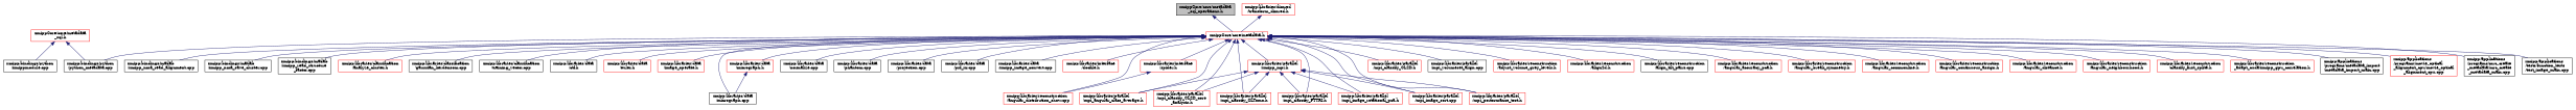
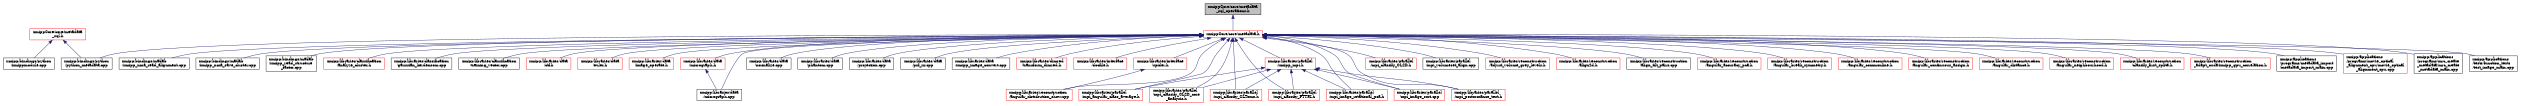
  digraph {
    fontname="DejaVu Serif"
    node [color=red fillcolor=white fontname="DejaVu Serif" fontsize=10 shape=record style=filled]
    edge [color=midnightblue dir=back fontname="DejaVu Serif" fontsize=10 labelfontname=Helvetica labelfontsize=10 style=solid]
    n1 [color=black fillcolor=grey75 fontcolor=black height=0.2 label="xmippCore/core/metadata\l_sql_operations.h" width=0.4]
    n2 [height=0.2 label="xmippCore/core/metadata.h" width=0.4]
    n3 [height=0.2 label="xmipp/libraries/reconstruction\l/classify_first_split3.h" width=0.4]
    n4 [height=0.2 label="xmipp/libraries/reconstruction\l_adapt_cuda/xmipp_gpu_correlation.h" width=0.4]
    n5 [color=black height=0.2 label="xmipp/applications\l/programs/metadata_import\l/metadata_import_main.cpp" width=0.4]
    n6 [height=0.2 label="xmipp/applications\l/programs/movie_optical\l_alignment_cpu/movie_optical\l_alignment_cpu.cpp" width=0.4]
    n7 [color=black height=0.2 label="xmipp/applications\l/programs/mrc_create\l_metadata/mrc_create\l_metadata_main.cpp" width=0.4]
    n8 [color=black height=0.2 label="xmipp/applications\l/tests/function_tests\l/test_image_main.cpp" width=0.4]
    n9 [color=black height=0.2 label="xmipp/bindings/matlab\l/xmipp_nma_read_alignment.cpp" width=0.4]
    n10 [color=black height=0.2 label="xmipp/bindings/matlab\l/xmipp_nma_save_cluster.cpp" width=0.4]
    n11 [color=black height=0.2 label="xmipp/bindings/matlab\l/xmipp_read_structure\l_factor.cpp" width=0.4]
    n12 [color=black height=0.2 label="xmipp/bindings/python\l/python_metadata.cpp" width=0.4]
    n13 [height=0.2 label="xmipp/libraries/classification\l/analyze_cluster.h" width=0.4]
    n14 [color=black height=0.2 label="xmipp/libraries/classification\l/gaussian_kerdensom.cpp" width=0.4]
    n15 [color=black height=0.2 label="xmipp/libraries/classification\l/training_vector.cpp" width=0.4]
-   n16 [color=black height=0.2 label="xmipp/libraries/data\l/ctf.h" width=0.4]
+   n16 [height=0.2 label="xmipp/libraries/data\l/ctf.h" width=0.4]
    n17 [height=0.2 label="xmipp/libraries/data\l/euler.h" width=0.4]
    n18 [height=0.2 label="xmipp/libraries/data\l/image_operate.h" width=0.4]
    n19 [height=0.2 label="xmipp/libraries/data\l/micrograph.h" width=0.4]
    n20 [color=black height=0.2 label="xmipp/libraries/data\l/micrograph.cpp" width=0.4]
    n21 [color=black height=0.2 label="xmipp/libraries/data\l/normalize.cpp" width=0.4]
    n22 [color=black height=0.2 label="xmipp/libraries/data\l/phantom.cpp" width=0.4]
    n23 [color=black height=0.2 label="xmipp/libraries/data\l/projection.cpp" width=0.4]
    n24 [color=black height=0.2 label="xmipp/libraries/data\l/psf_xr.cpp" width=0.4]
    n25 [color=black height=0.2 label="xmipp/libraries/data\l/xmipp_image_convert.cpp" width=0.4]
    n26 [height=0.2 label="xmipp/libraries/dimred\l/transform_dimred.h" width=0.4]
    n27 [height=0.2 label="xmipp/libraries/interface\l/docfile.h" width=0.4]
    n28 [height=0.2 label="xmipp/libraries/interface\l/spider.h" width=0.4]
    n29 [height=0.2 label="xmipp/libraries/reconstruction\l/angular_distribution_show.cpp" width=0.4]
    n30 [height=0.2 label="xmipp/libraries/parallel\l/mpi_angular_class_average.h" width=0.4]
    n31 [height=0.2 label="xmipp/libraries/parallel\l/mpi_classify_CL2D.h" width=0.4]
    n32 [height=0.2 label="xmipp/libraries/parallel\l/xmipp_mpi.h" width=0.4]
    n33 [height=0.2 label="xmipp/libraries/parallel\l/mpi_classify_CL2D_core\l_analysis.h" width=0.4]
    n34 [height=0.2 label="xmipp/libraries/parallel\l/mpi_classify_CLTomo.h" width=0.4]
    n35 [height=0.2 label="xmipp/libraries/parallel\l/mpi_classify_FTTRI.h" width=0.4]
    n36 [height=0.2 label="xmipp/libraries/parallel\l/mpi_image_rotational_pca.h" width=0.4]
    n37 [height=0.2 label="xmipp/libraries/parallel\l/mpi_image_sort.cpp" width=0.4]
    n38 [height=0.2 label="xmipp/libraries/parallel\l/mpi_performance_test.h" width=0.4]
    n39 [color=black height=0.2 label="xmipp/libraries/parallel\l/mpi_volumeset_align.cpp" width=0.4]
    n40 [height=0.2 label="xmipp/libraries/reconstruction\l/adjust_volume_grey_levels.h" width=0.4]
    n41 [height=0.2 label="xmipp/libraries/reconstruction\l/align2d.h" width=0.4]
    n42 [color=black height=0.2 label="xmipp/libraries/reconstruction\l/align_tilt_pairs.cpp" width=0.4]
    n43 [height=0.2 label="xmipp/libraries/reconstruction\l/angular_accuracy_pca.h" width=0.4]
    n44 [height=0.2 label="xmipp/libraries/reconstruction\l/angular_break_symmetry.h" width=0.4]
    n45 [height=0.2 label="xmipp/libraries/reconstruction\l/angular_commonline.h" width=0.4]
    n46 [height=0.2 label="xmipp/libraries/reconstruction\l/angular_continuous_assign.h" width=0.4]
    n47 [height=0.2 label="xmipp/libraries/reconstruction\l/angular_distance.h" width=0.4]
    n48 [height=0.2 label="xmipp/libraries/reconstruction\l/angular_neighbourhood.h" width=0.4]
    n49 [height=0.2 label="xmippCore/core/metadata\l_sql.h" width=0.4]
    n50 [color=black height=0.2 label="xmipp/bindings/python\l/xmippmodule.cpp" width=0.4]
    n1 -> n2
    n2 -> n3
    n2 -> n4
    n2 -> n5
    n2 -> n6
    n2 -> n7
    n2 -> n8
    n2 -> n9
    n2 -> n10
    n2 -> n11
    n2 -> n12
    n2 -> n13
    n2 -> n14
    n2 -> n15
    n2 -> n16
    n2 -> n17
    n2 -> n18
    n2 -> n19
    n2 -> n20
    n2 -> n21
    n2 -> n22
    n2 -> n23
    n2 -> n24
    n2 -> n25
-   n26 -> n2
+   n2 -> n26
    n2 -> n27
    n2 -> n28
    n2 -> n29
    n2 -> n30
    n2 -> n31
    n2 -> n32
    n2 -> n33
    n2 -> n34
    n2 -> n35
    n2 -> n36
    n2 -> n37
    n2 -> n38
    n2 -> n39
    n2 -> n40
    n2 -> n41
    n2 -> n42
    n2 -> n43
    n2 -> n44
    n2 -> n45
    n2 -> n46
    n2 -> n47
    n2 -> n48
    n19 -> n20
    n28 -> n29
    n32 -> n30
    n32 -> n33
    n32 -> n34
    n32 -> n35
    n32 -> n36
    n32 -> n37
    n32 -> n38
    n49 -> n12
    n49 -> n50
  }
